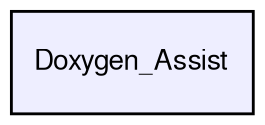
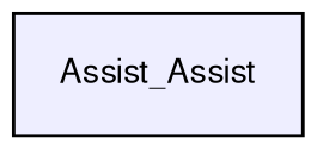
  digraph {
    compound=true
-   n1 [fillcolor="#eeeeff" fontname=FreeSans fontsize=10 label=Doxygen_Assist pencolor=black shape=box style=filled]
+   n1 [fillcolor="#eeeeff" fontname=FreeSans fontsize=10 label=Assist_Assist pencolor=black shape=box style=filled]
  }
